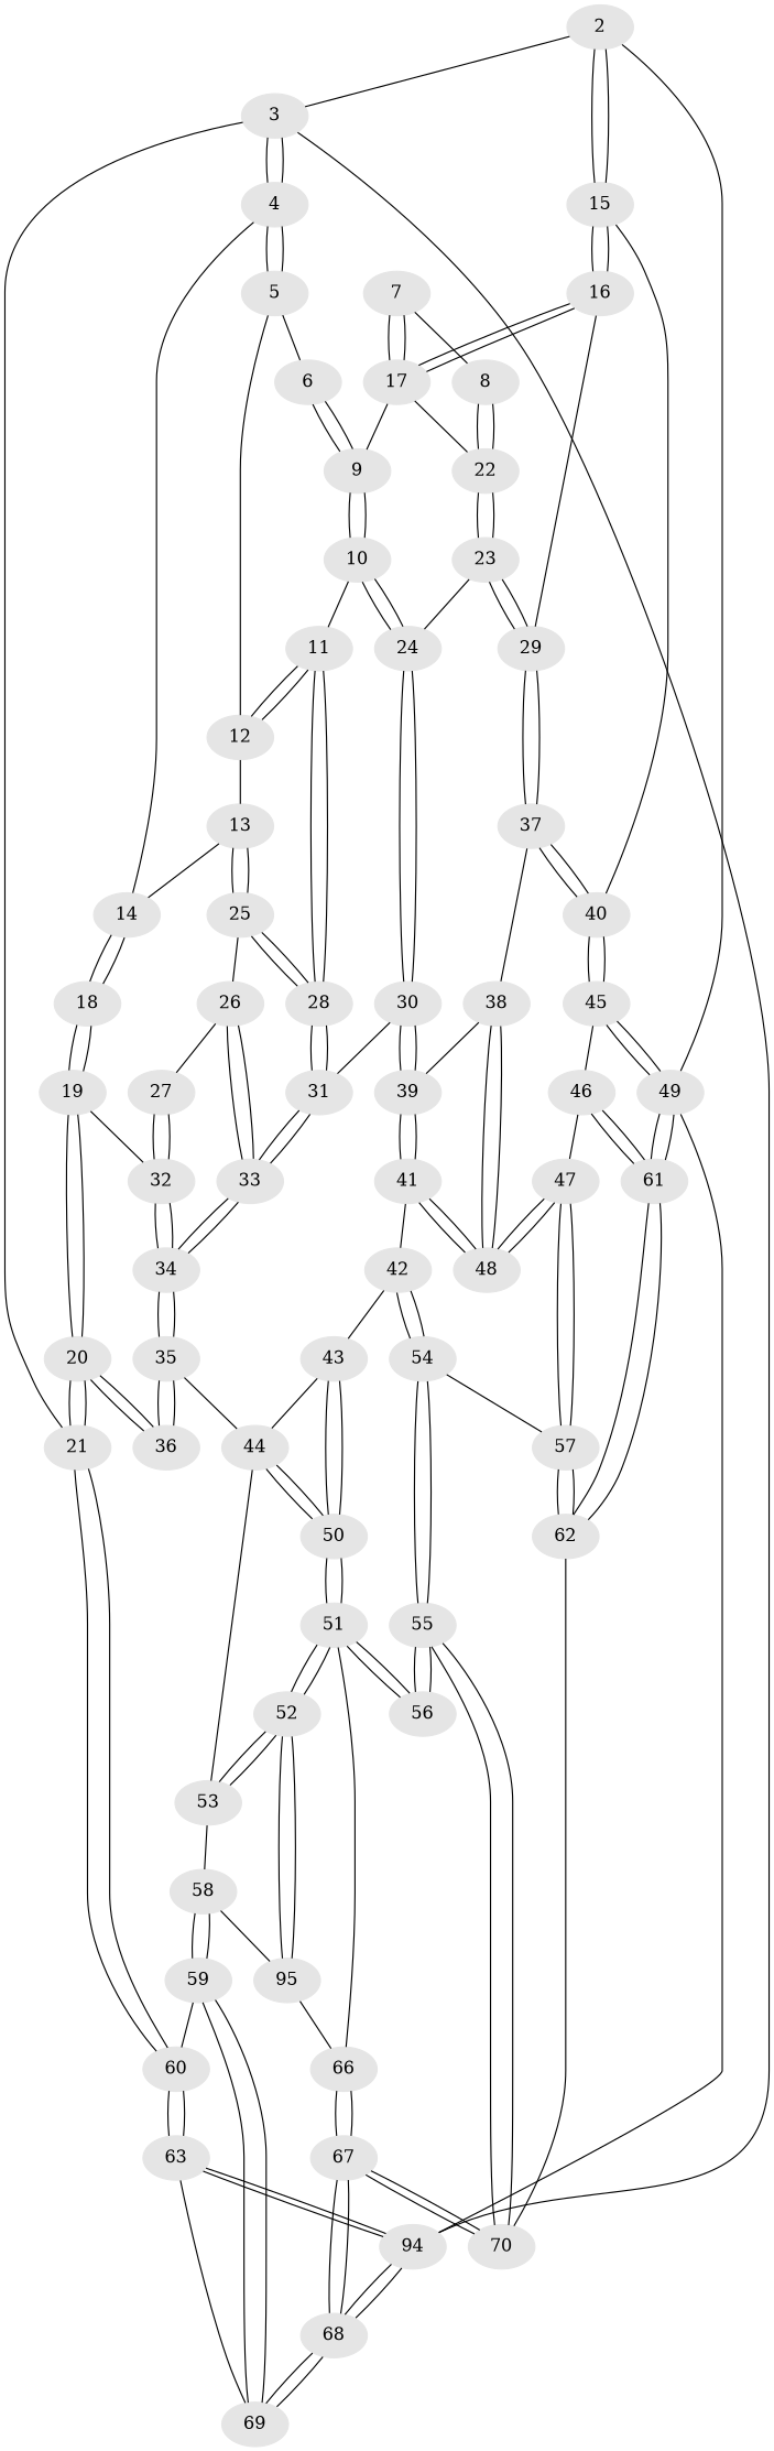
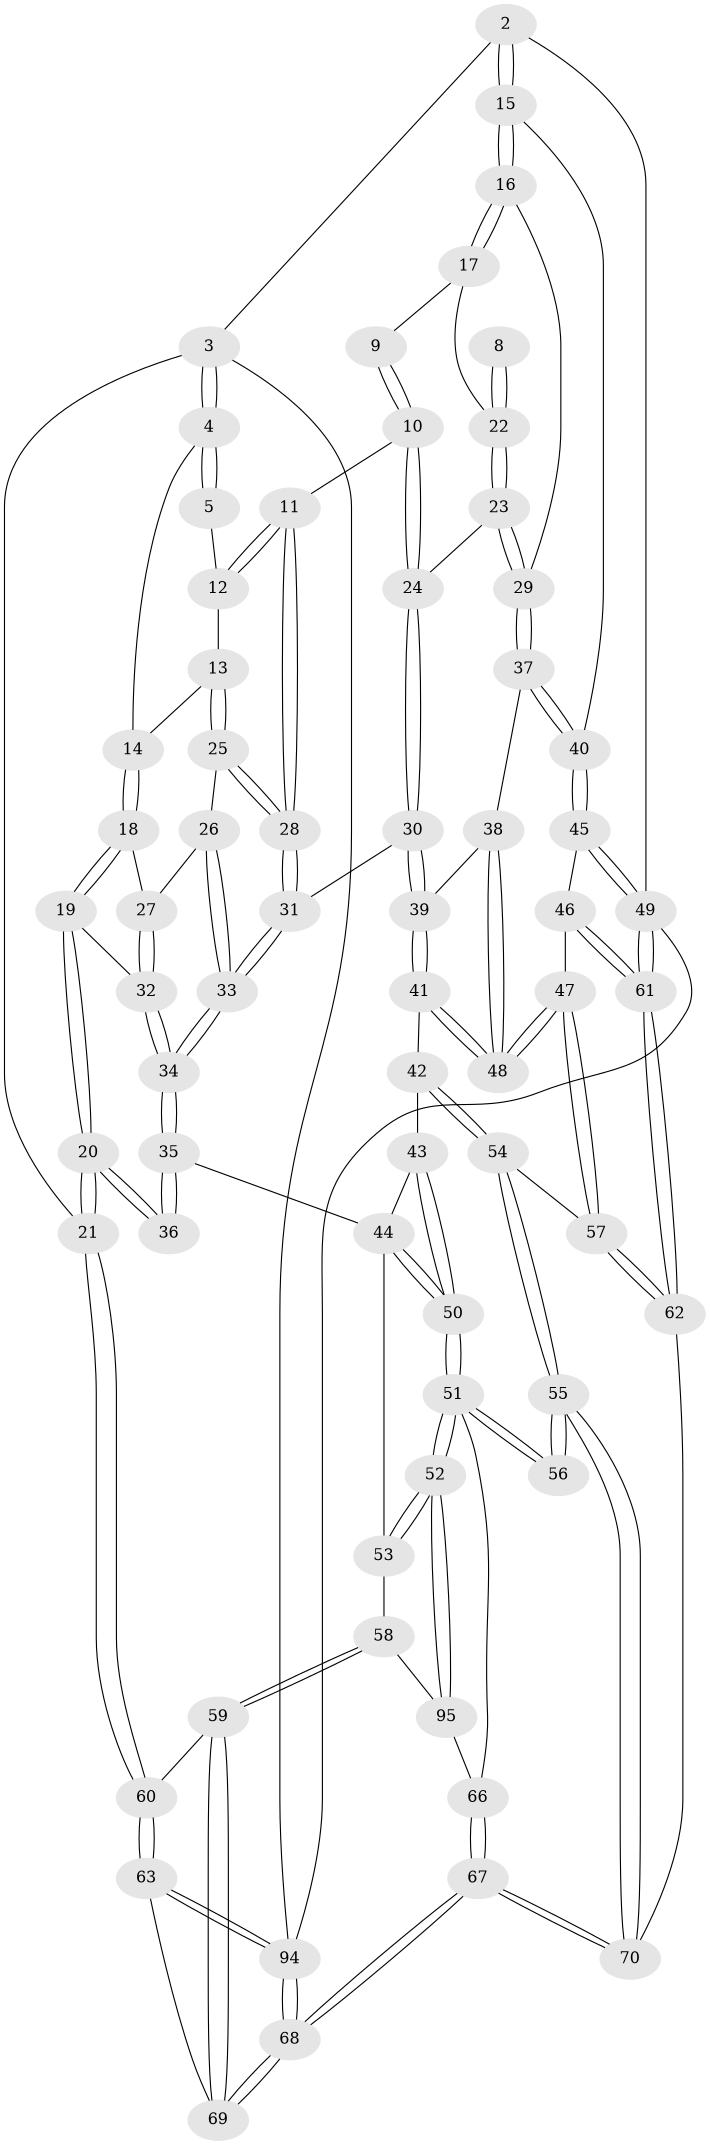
  graph {
    fontname="DejaVu Serif"
    node [color=gray90 fontname="DejaVu Serif" style=filled]
    edge [fontname="DejaVu Serif"]
    2
    3
    15
    49
-   7
    8
    17
    4
    21
    n10 [label=94]
    16
    40
    61
    5
    14
    60
    68
-   6
    12
    18
    9
    13
    10
    22
    23
    11
    24
    28
    30
    31
    25
    26
    19
    27
    29
    45
    37
    20
    32
    36
    34
    63
    39
    33
    38
    41
    35
    44
    53
    50
    58
    48
    42
    46
    43
    54
    57
    55
    51
    47
    62
    52
    56
    66
    n65 [label=95]
    59
    70
    67
    69
    2 -- 3
    2 -- 15
    2 -- 15
    2 -- 49
    3 -- 4
    3 -- 4
    3 -- 21
    3 -- n10
    15 -- 16
    15 -- 16
    15 -- 40
    49 -- n10
    49 -- 61
    49 -- 61
-   7 -- 8
-   7 -- 17
-   7 -- 17
    8 -- 22
    8 -- 22
    17 -- 9
    17 -- 22
    4 -- 5
    4 -- 5
    4 -- 14
    21 -- 60
    21 -- 60
    n10 -- 68
    n10 -- 68
    16 -- 17
    16 -- 17
    16 -- 29
    40 -- 45
    40 -- 45
    61 -- 62
    61 -- 62
-   5 -- 6
    5 -- 12
    14 -- 18
    14 -- 18
    60 -- 63
    60 -- 63
    68 -- 69
    68 -- 69
-   6 -- 9
-   6 -- 9
    12 -- 13
    18 -- 19
    18 -- 19
+   18 -- 27
    9 -- 10
    9 -- 10
    13 -- 14
    13 -- 25
    13 -- 25
    10 -- 11
    10 -- 24
    10 -- 24
    22 -- 23
    22 -- 23
    23 -- 24
    23 -- 29
    23 -- 29
    11 -- 12
    11 -- 12
    11 -- 28
    11 -- 28
    24 -- 30
    24 -- 30
    28 -- 31
    28 -- 31
    30 -- 31
    30 -- 39
    30 -- 39
    31 -- 33
    31 -- 33
    25 -- 28
    25 -- 28
    25 -- 26
    26 -- 27
    26 -- 33
    26 -- 33
    19 -- 20
    19 -- 20
    19 -- 32
    27 -- 32
    27 -- 32
    29 -- 37
    29 -- 37
    45 -- 49
    45 -- 49
    45 -- 46
    37 -- 40
    37 -- 40
    37 -- 38
    20 -- 21
    20 -- 21
    20 -- 36
    20 -- 36
    32 -- 34
    32 -- 34
    34 -- 35
    34 -- 35
    63 -- n10
    63 -- n10
    63 -- 69
    39 -- 41
    39 -- 41
    33 -- 34
    33 -- 34
    38 -- 39
    38 -- 48
    38 -- 48
    41 -- 48
    41 -- 48
    41 -- 42
    35 -- 36
    35 -- 36
    35 -- 44
    44 -- 53
    44 -- 50
    44 -- 50
    53 -- 58
    50 -- 51
    50 -- 51
    58 -- n65
    58 -- 59
    58 -- 59
    42 -- 43
    42 -- 54
    42 -- 54
    46 -- 61
    46 -- 61
    46 -- 47
    43 -- 44
    43 -- 50
    43 -- 50
    54 -- 57
    54 -- 55
    54 -- 55
    57 -- 62
    57 -- 62
    55 -- 56
    55 -- 56
    55 -- 70
    55 -- 70
    51 -- 52
    51 -- 52
    51 -- 56
    51 -- 56
    51 -- 66
    47 -- 48
    47 -- 48
    47 -- 57
    47 -- 57
    62 -- 70
    52 -- 53
    52 -- 53
    52 -- n65
    52 -- n65
    66 -- 67
    66 -- 67
    n65 -- 66
    59 -- 60
    59 -- 69
    59 -- 69
    67 -- 68
    67 -- 68
    67 -- 70
    67 -- 70
  }
